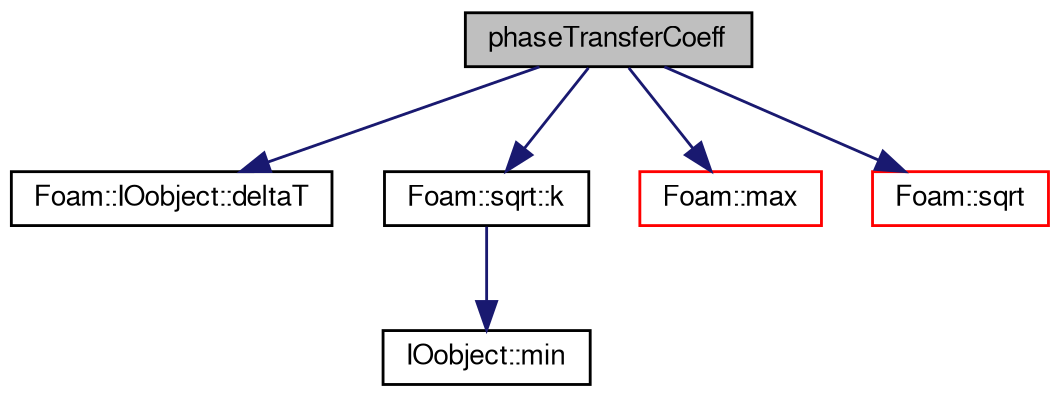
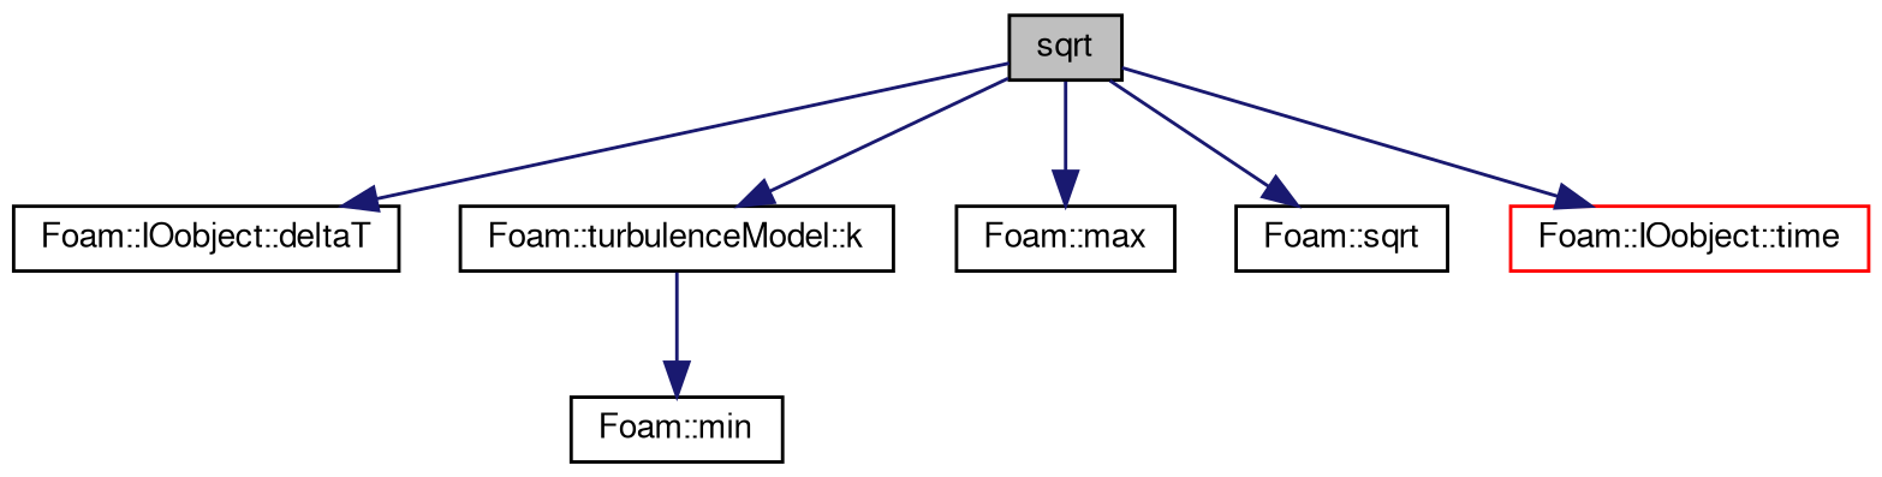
  digraph {
    rankdir=TB
    node [color=black fontname=FreeSans fontsize=10 shape=record]
    edge [color=midnightblue fontname=FreeSans fontsize=10 labelfontname=FreeSans labelfontsize=10 style=solid]
-   n1 [fillcolor=grey75 fontcolor=black height=0.2 label=phaseTransferCoeff style=filled width=0.4]
+   n1 [fillcolor=grey75 fontcolor=black height=0.2 label=sqrt style=filled width=0.4]
    n2 [height=0.2 label="Foam::IOobject::deltaT" width=0.4]
-   n3 [height=0.2 label="Foam::sqrt::k" width=0.4]
-   n4 [color=red height=0.2 label="Foam::max" width=0.4]
-   n5 [color=red height=0.2 label="Foam::sqrt" width=0.4]
-   n7 [height=0.2 label="IOobject::min" width=0.4]
+   n3 [height=0.2 label="Foam::turbulenceModel::k" width=0.4]
+   n4 [height=0.2 label="Foam::max" width=0.4]
+   n5 [height=0.2 label="Foam::sqrt" width=0.4]
+   n6 [color=red height=0.2 label="Foam::IOobject::time" width=0.4]
+   n7 [height=0.2 label="Foam::min" width=0.4]
    n1 -> n2
    n1 -> n3
    n1 -> n4
    n1 -> n5
+   n1 -> n6
    n3 -> n7
  }
